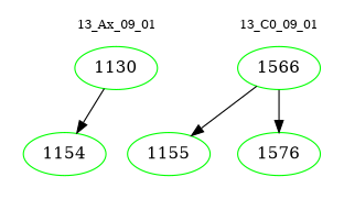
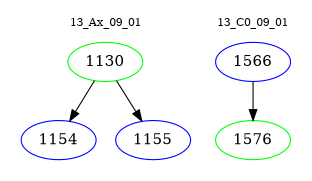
  digraph {
    node [color=green]
    edge [color=black]
    n1 [label=1130]
-   n2 [label=1154]
-   n3 [label=1155]
-   n4 [label=1566]
+   n2 [color=blue label=1154]
+   n3 [color=blue label=1155]
+   n4 [color=blue label=1566]
    n5 [label=1576]
    subgraph cluster_1 {
      color=white
      fontsize=10
      label="13_Ax_09_01"
      n1
      n2
      n3
    }
    subgraph cluster_2 {
      color=white
      fontsize=10
      label="13_C0_09_01"
      n4
      n5
    }
    n1 -> n2
-   n4 -> n3
+   n1 -> n3
    n4 -> n5
  }
